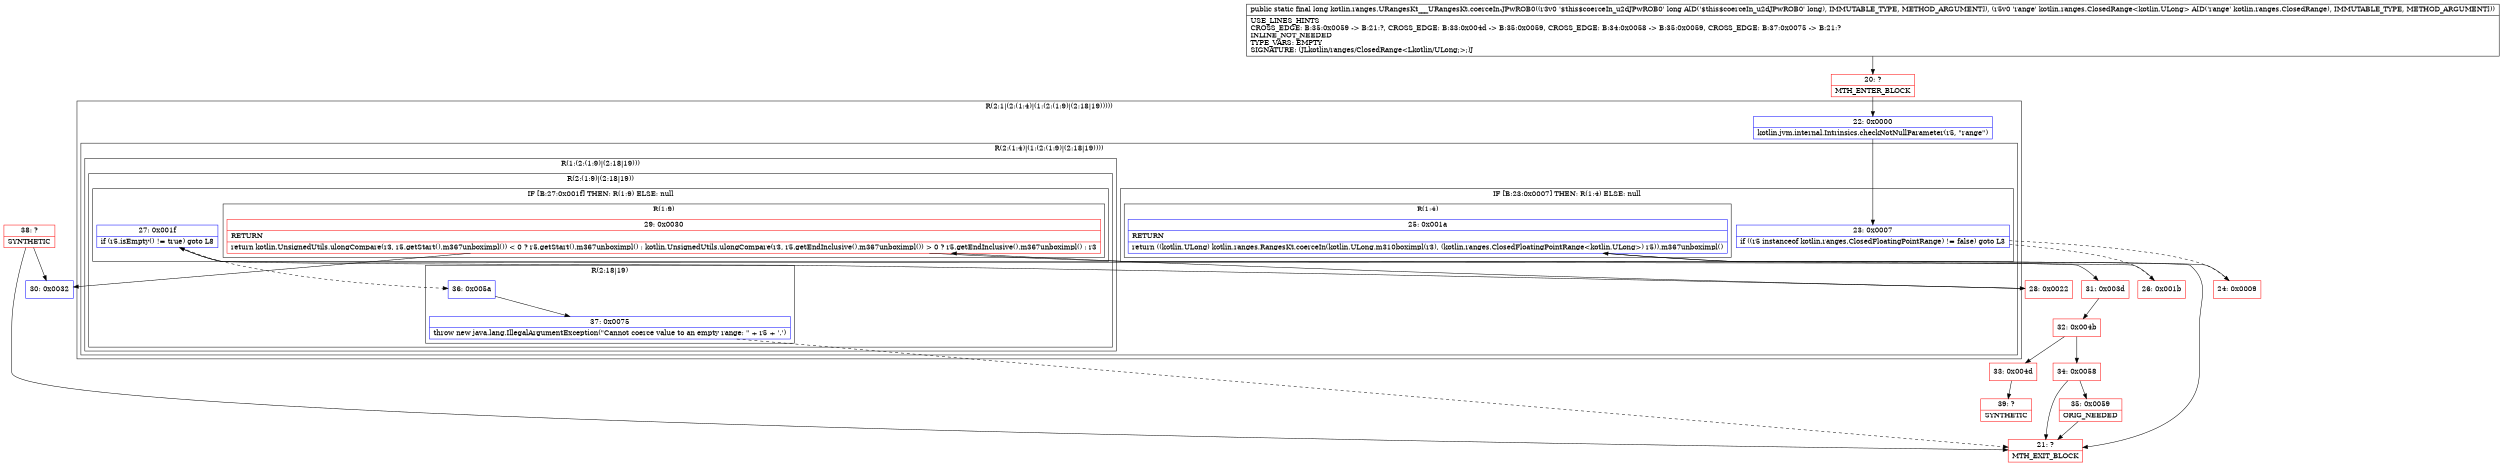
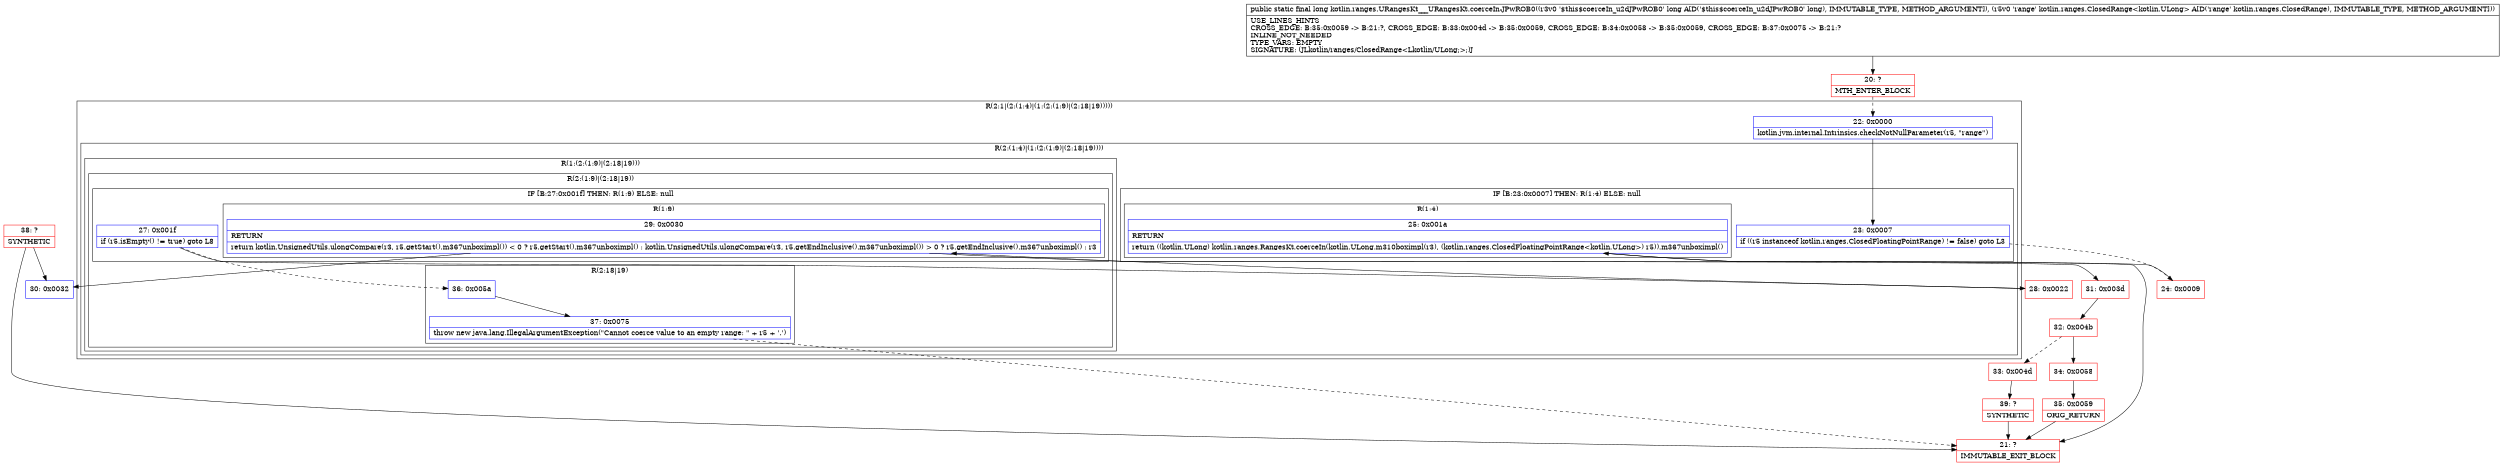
  digraph {
    node [color=red shape=record]
    n1 [color=blue label="{25\:\ 0x001a|RETURN\l|return ((kotlin.ULong) kotlin.ranges.RangesKt.coerceIn(kotlin.ULong.m310boximpl(r3), (kotlin.ranges.ClosedFloatingPointRange\<kotlin.ULong\>) r5)).m367unboximpl()\l}"]
    n2 [color=blue label="{23\:\ 0x0007|if ((r5 instanceof kotlin.ranges.ClosedFloatingPointRange) != false) goto L3\l}"]
-   n3 [label="{29\:\ 0x0030|RETURN\l|return kotlin.UnsignedUtils.ulongCompare(r3, r5.getStart().m367unboximpl()) \< 0 ? r5.getStart().m367unboximpl() : kotlin.UnsignedUtils.ulongCompare(r3, r5.getEndInclusive().m367unboximpl()) \> 0 ? r5.getEndInclusive().m367unboximpl() : r3\l}"]
+   n3 [color=blue label="{29\:\ 0x0030|RETURN\l|return kotlin.UnsignedUtils.ulongCompare(r3, r5.getStart().m367unboximpl()) \< 0 ? r5.getStart().m367unboximpl() : kotlin.UnsignedUtils.ulongCompare(r3, r5.getEndInclusive().m367unboximpl()) \> 0 ? r5.getEndInclusive().m367unboximpl() : r3\l}"]
    n4 [color=blue label="{27\:\ 0x001f|if (r5.isEmpty() != true) goto L8\l}"]
    n5 [color=blue label="{36\:\ 0x005a}"]
    n6 [color=blue label="{37\:\ 0x0075|throw new java.lang.IllegalArgumentException(\"Cannot coerce value to an empty range: \" + r5 + '.')\l}"]
    n7 [color=blue label="{22\:\ 0x0000|kotlin.jvm.internal.Intrinsics.checkNotNullParameter(r5, \"range\")\l}"]
-   n8 [label="{21\:\ ?|MTH_EXIT_BLOCK\l}"]
+   n8 [label="{21\:\ ?|IMMUTABLE_EXIT_BLOCK\l}"]
    n9 [label="{24\:\ 0x0009}"]
-   n10 [label="{26\:\ 0x001b}"]
    n11 [color=blue label="{30\:\ 0x0032}"]
    n12 [label="{31\:\ 0x003d}"]
    n13 [label="{28\:\ 0x0022}"]
    n14 [label="{32\:\ 0x004b}"]
    n15 [label="{20\:\ ?|MTH_ENTER_BLOCK\l}"]
    n16 [label="{38\:\ ?|SYNTHETIC\l}"]
    n17 [label="{33\:\ 0x004d}"]
    n18 [label="{34\:\ 0x0058}"]
    n19 [label="{39\:\ ?|SYNTHETIC\l}"]
-   n20 [label="{35\:\ 0x0059|ORIG_NEEDED\l}"]
+   n20 [label="{35\:\ 0x0059|ORIG_RETURN\l}"]
    n21 [label="{public static final long kotlin.ranges.URangesKt___URangesKt.coerceIn\-JPwROB0((r3v0 '$this$coerceIn_u2dJPwROB0' long A[D('$this$coerceIn_u2dJPwROB0' long), IMMUTABLE_TYPE, METHOD_ARGUMENT]), (r5v0 'range' kotlin.ranges.ClosedRange\<kotlin.ULong\> A[D('range' kotlin.ranges.ClosedRange), IMMUTABLE_TYPE, METHOD_ARGUMENT]))  | USE_LINES_HINTS\lCROSS_EDGE: B:35:0x0059 \-\> B:21:?, CROSS_EDGE: B:33:0x004d \-\> B:35:0x0059, CROSS_EDGE: B:34:0x0058 \-\> B:35:0x0059, CROSS_EDGE: B:37:0x0075 \-\> B:21:?\lINLINE_NOT_NEEDED\lTYPE_VARS: EMPTY\lSIGNATURE: (JLkotlin\/ranges\/ClosedRange\<Lkotlin\/ULong;\>;)J\l}" color=""]
    subgraph cluster_1 {
      label="R(2:1|(2:(1:4)|(1:(2:(1:9)|(2:18|19)))))"
      n7
      subgraph cluster_2 {
        label="R(2:(1:4)|(1:(2:(1:9)|(2:18|19))))"
        subgraph cluster_3 {
          label="IF [B:23:0x0007] THEN: R(1:4) ELSE: null"
          n2
          subgraph cluster_4 {
            label="R(1:4)"
            n1
          }
        }
        subgraph cluster_5 {
          label="R(1:(2:(1:9)|(2:18|19)))"
          subgraph cluster_6 {
            label="R(2:(1:9)|(2:18|19))"
            subgraph cluster_7 {
              label="IF [B:27:0x001f] THEN: R(1:9) ELSE: null"
              n4
              subgraph cluster_8 {
                label="R(1:9)"
                n3
              }
            }
            subgraph cluster_9 {
              label="R(2:18|19)"
              n5
              n6
            }
          }
        }
      }
    }
    n1 -> n8
    n2 -> n9 [style=dashed]
-   n2 -> n10 [style=dashed]
    n3 -> n11
    n3 -> n12
    n4 -> n5 [style=dashed]
    n4 -> n13
    n5 -> n6
    n6 -> n8 [style=dashed]
    n7 -> n2
    n9 -> n1
-   n10 -> n4
    n12 -> n14
    n13 -> n3
-   n14 -> n17
+   n14 -> n17 [style=dashed]
    n14 -> n18
-   n15 -> n7
+   n15 -> n7 [style=dashed]
    n16 -> n8
    n16 -> n11
    n17 -> n19
    n18 -> n20
-   n18 -> n8
+   n19 -> n8
    n20 -> n8
    n21 -> n15
  }
